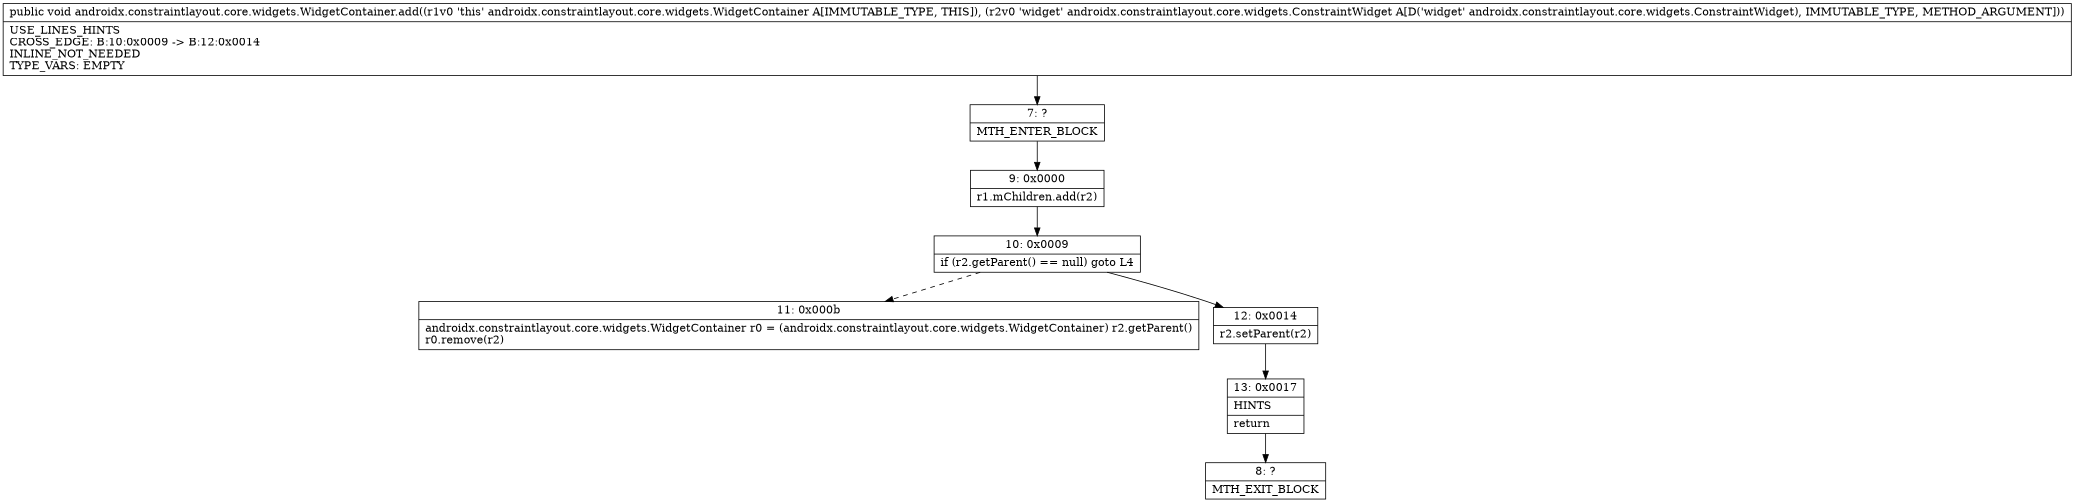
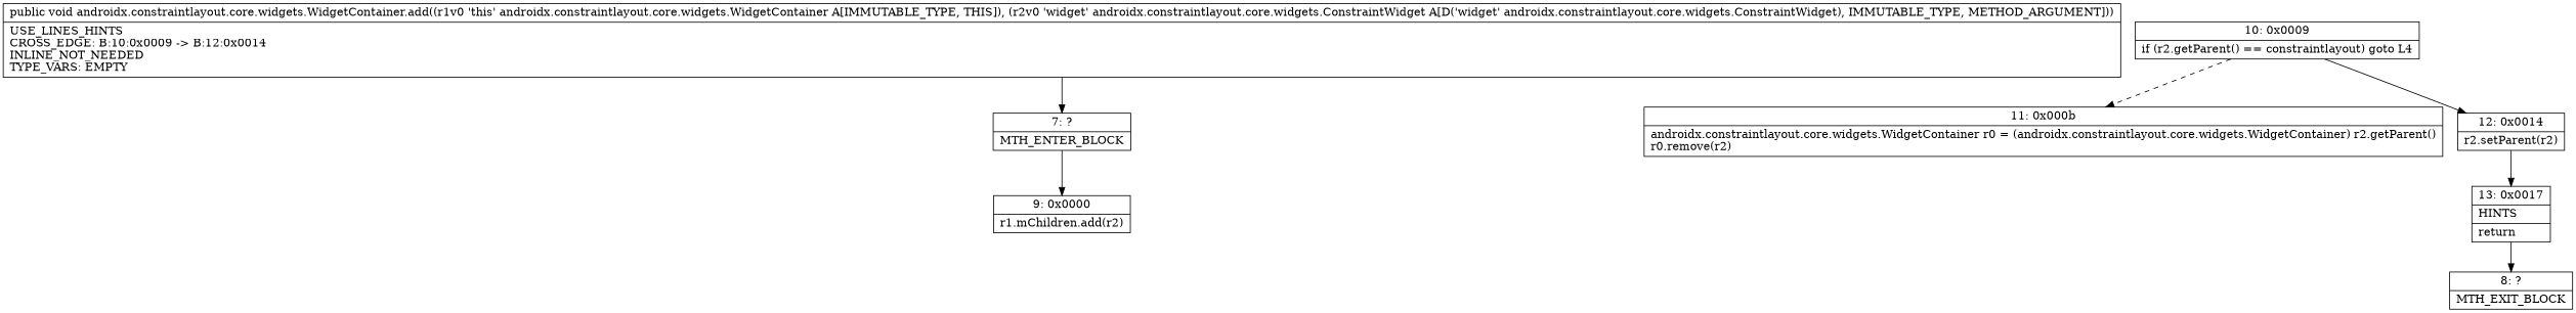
  digraph {
    node [shape=record]
    n1 [label="{7\:\ ?|MTH_ENTER_BLOCK\l}"]
    n2 [label="{9\:\ 0x0000|r1.mChildren.add(r2)\l}"]
-   n3 [label="{10\:\ 0x0009|if (r2.getParent() == null) goto L4\l}"]
+   n3 [label="{10\:\ 0x0009|if (r2.getParent() == constraintlayout) goto L4\l}"]
    n4 [label="{11\:\ 0x000b|androidx.constraintlayout.core.widgets.WidgetContainer r0 = (androidx.constraintlayout.core.widgets.WidgetContainer) r2.getParent()\lr0.remove(r2)\l}"]
    n5 [label="{12\:\ 0x0014|r2.setParent(r2)\l}"]
    n6 [label="{13\:\ 0x0017|HINTS\l|return\l}"]
    n7 [label="{8\:\ ?|MTH_EXIT_BLOCK\l}"]
    n8 [label="{public void androidx.constraintlayout.core.widgets.WidgetContainer.add((r1v0 'this' androidx.constraintlayout.core.widgets.WidgetContainer A[IMMUTABLE_TYPE, THIS]), (r2v0 'widget' androidx.constraintlayout.core.widgets.ConstraintWidget A[D('widget' androidx.constraintlayout.core.widgets.ConstraintWidget), IMMUTABLE_TYPE, METHOD_ARGUMENT]))  | USE_LINES_HINTS\lCROSS_EDGE: B:10:0x0009 \-\> B:12:0x0014\lINLINE_NOT_NEEDED\lTYPE_VARS: EMPTY\l}"]
    n1 -> n2
-   n2 -> n3
    n3 -> n4 [style=dashed]
    n3 -> n5
    n5 -> n6
    n6 -> n7
    n8 -> n1
  }
